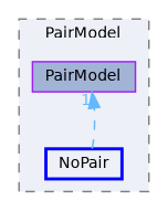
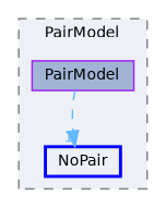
  digraph {
    compound=true
    node [fontname=Helvetica fontsize=10 shape=box]
    n1 [color=purple fillcolor="#a2b4d6" height=0.2 label=PairModel style=filled width=0.4]
    n2 [color=blue fillcolor="#edf0f7" height=0.2 label=NoPair style="filled,bold" width=0.4]
    subgraph cluster_1 {
      bgcolor="#edf0f7"
      fontname=Helvetica
      fontsize=10
      label=PairModel
      pencolor=grey50
      style="filled,dashed"
      n1
      n2
    }
-   n2 -> n1 [color=steelblue1 fontcolor=steelblue1 fontname=Helvetica fontsize=10 headlabel=1 labeldistance=1.5 labelfontname=Helvetica labelfontsize=10 style=dashed]
+   n1 -> n2 [color=steelblue1 fontcolor=steelblue1 fontname=Helvetica fontsize=10 headlabel=1 labeldistance=1.5 labelfontname=Helvetica labelfontsize=10 style=dashed]
  }
